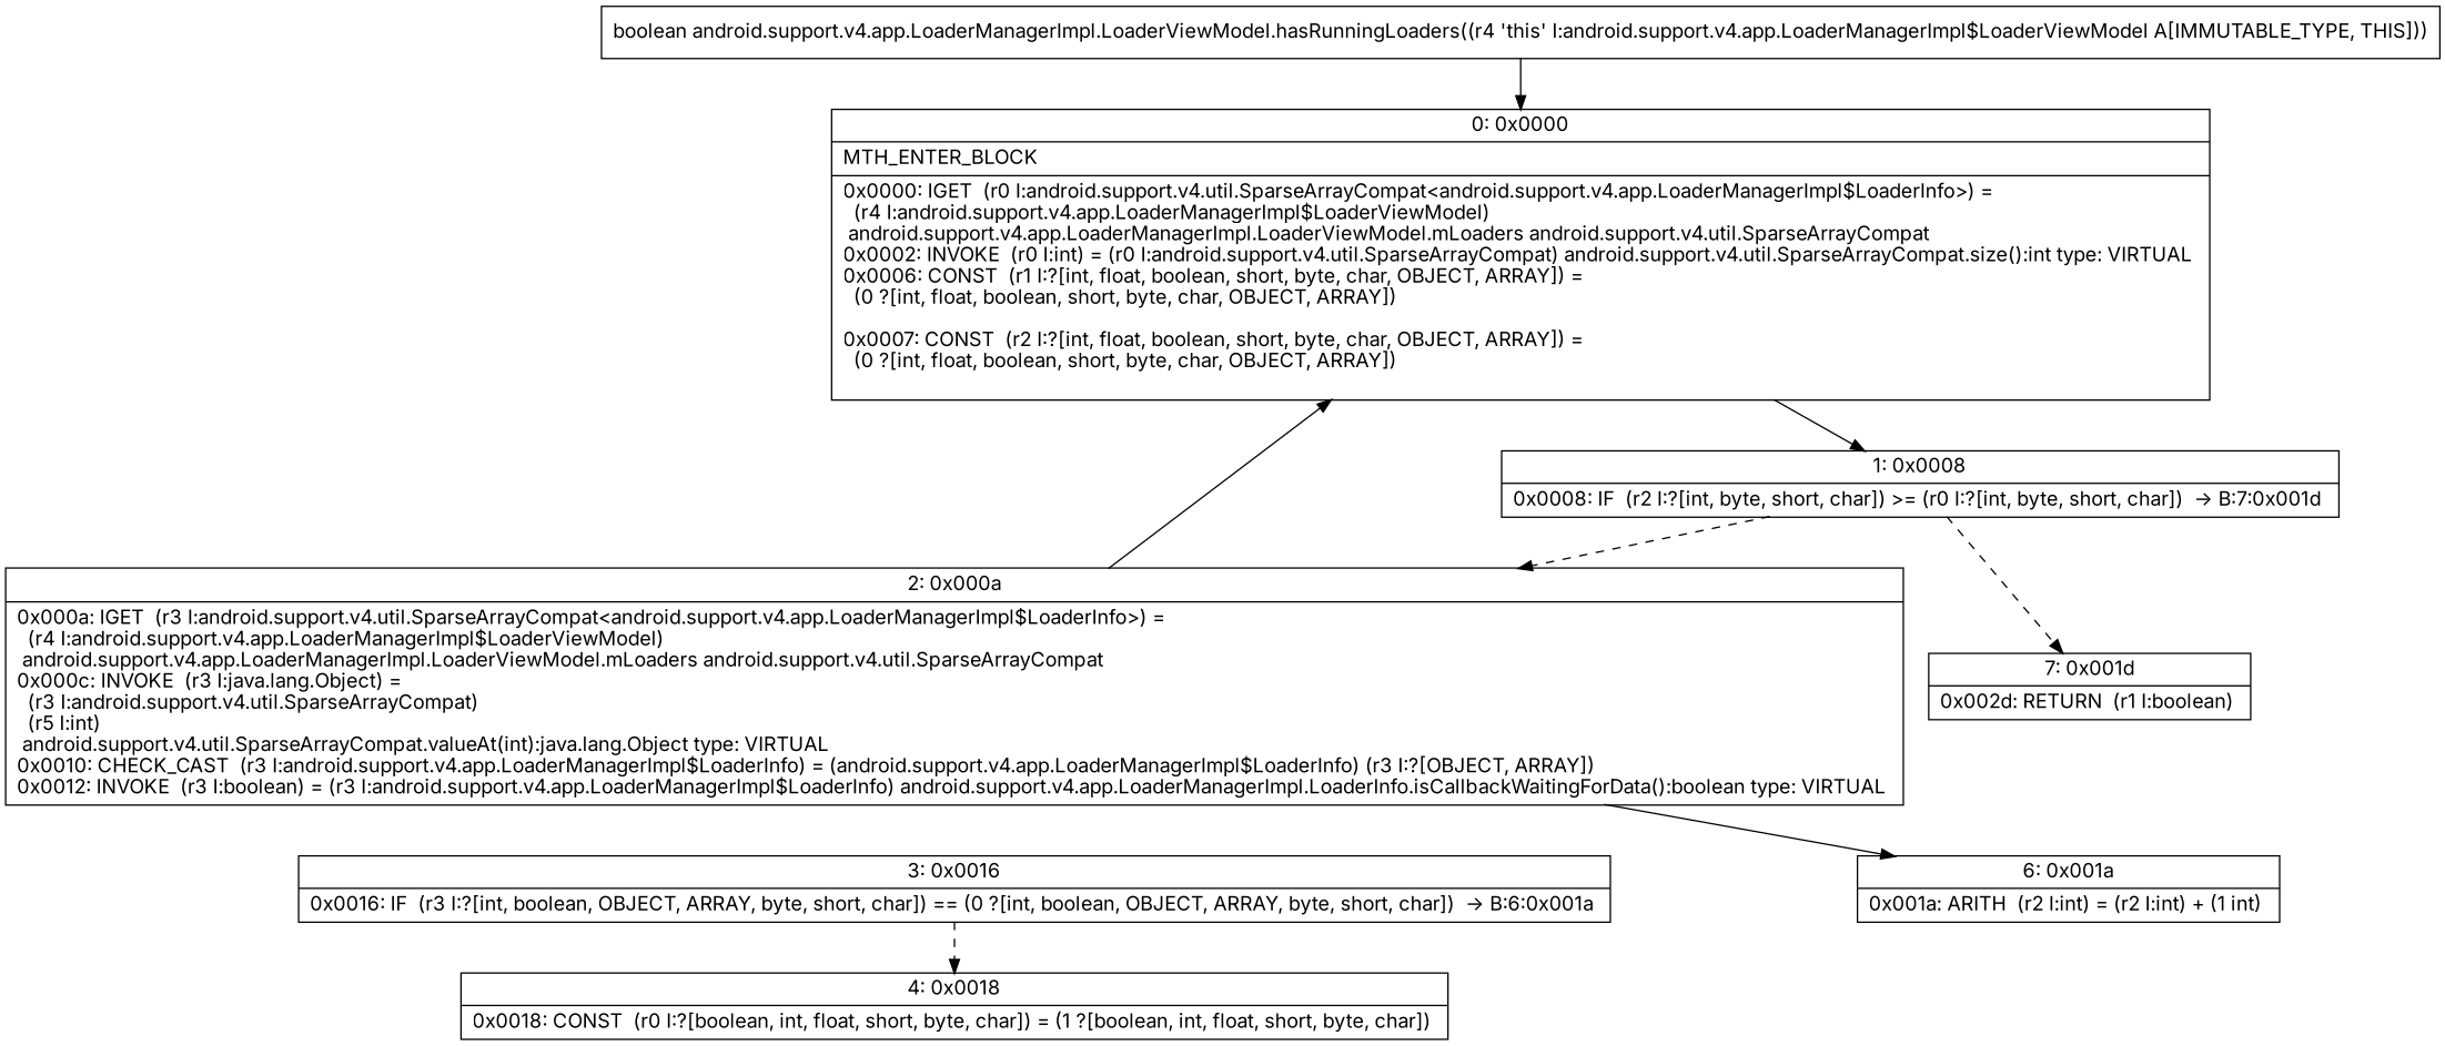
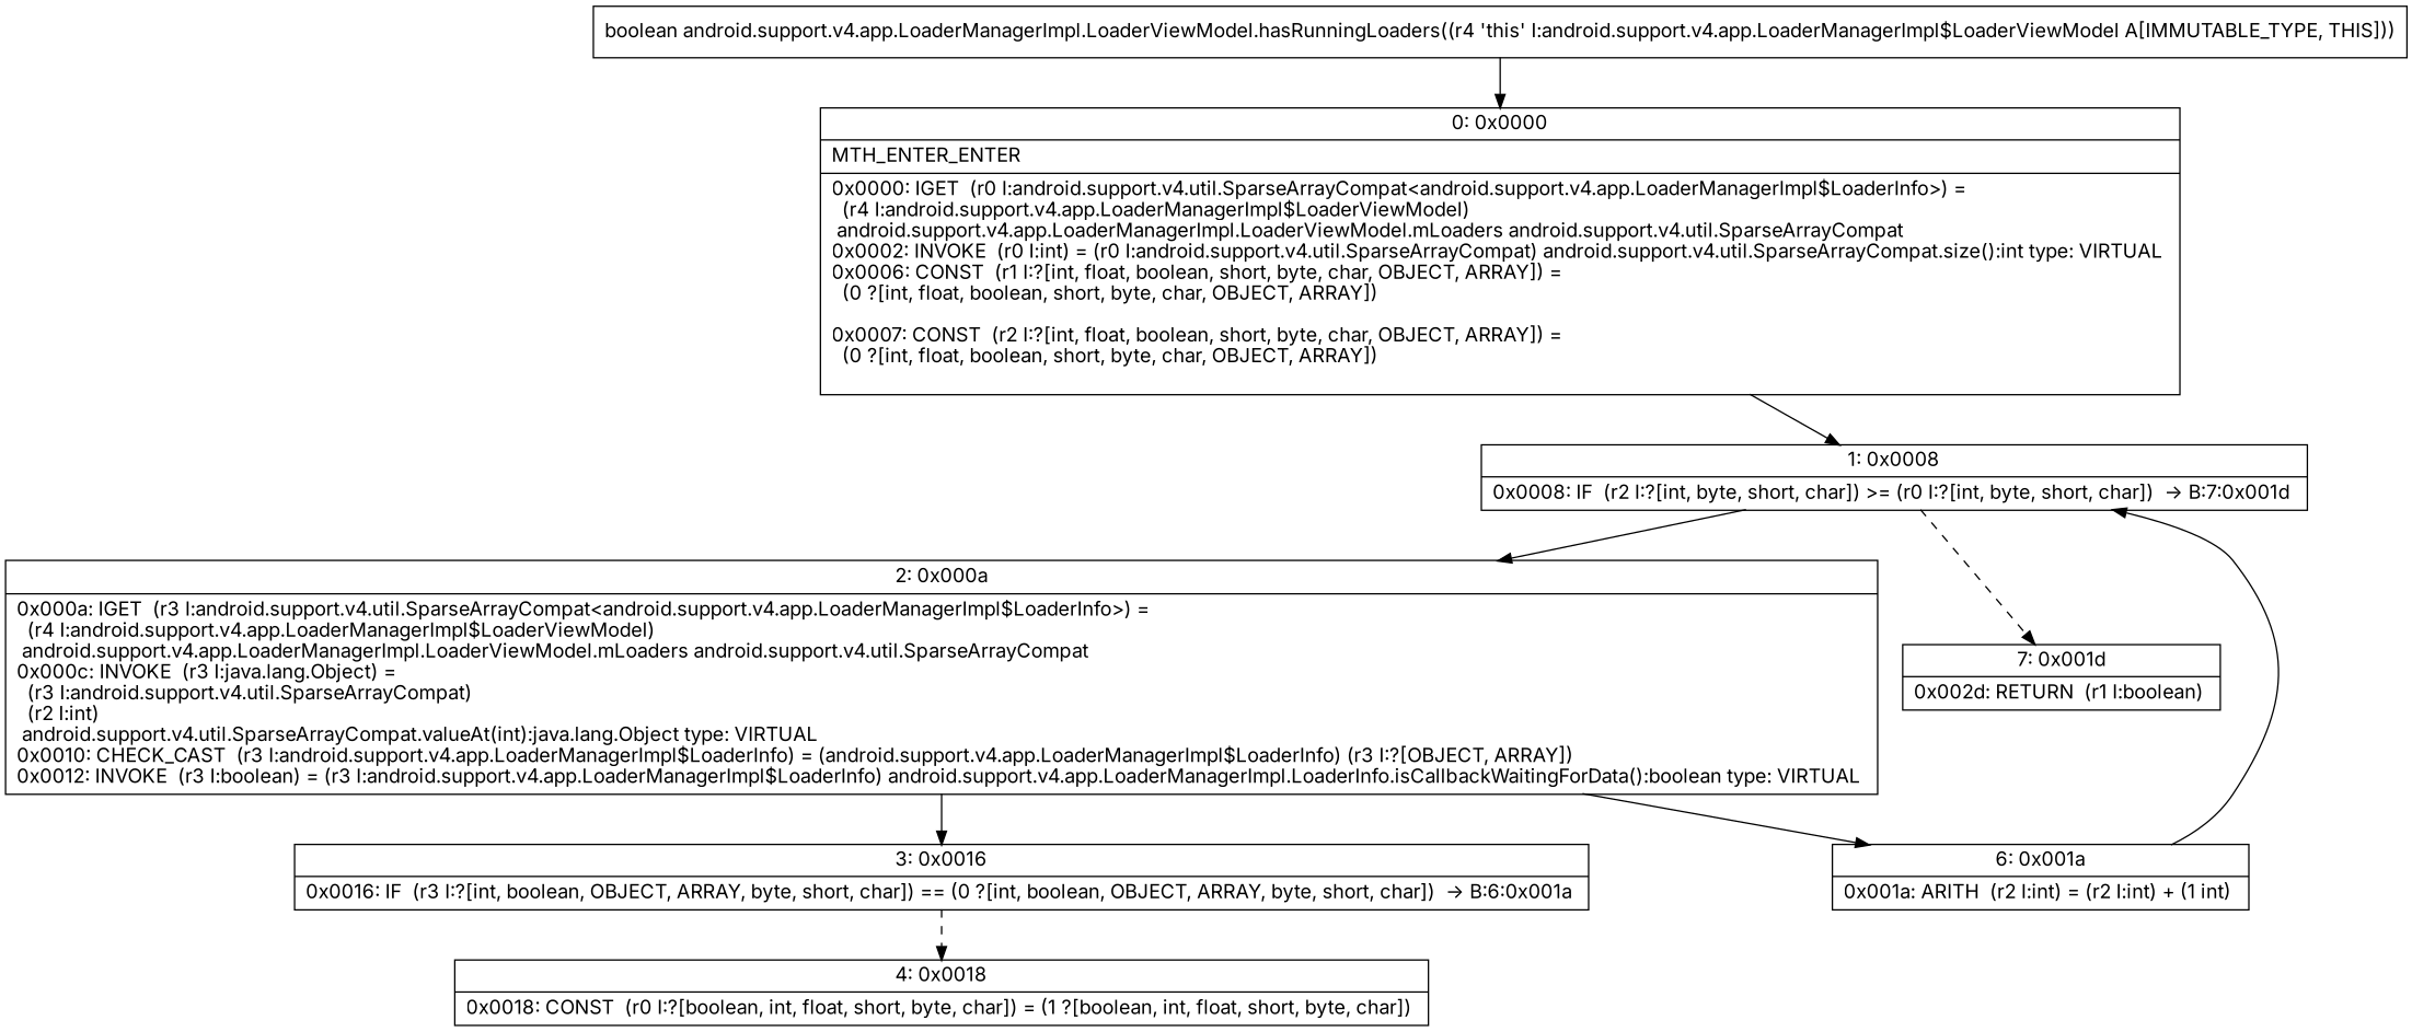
  digraph {
    fontname=Inter
    node [fontname=Inter shape=record]
    edge [fontname=Inter]
-   n1 [label="{0\:\ 0x0000|MTH_ENTER_BLOCK\l|0x0000: IGET  (r0 I:android.support.v4.util.SparseArrayCompat\<android.support.v4.app.LoaderManagerImpl$LoaderInfo\>) = \l  (r4 I:android.support.v4.app.LoaderManagerImpl$LoaderViewModel)\l android.support.v4.app.LoaderManagerImpl.LoaderViewModel.mLoaders android.support.v4.util.SparseArrayCompat \l0x0002: INVOKE  (r0 I:int) = (r0 I:android.support.v4.util.SparseArrayCompat) android.support.v4.util.SparseArrayCompat.size():int type: VIRTUAL \l0x0006: CONST  (r1 I:?[int, float, boolean, short, byte, char, OBJECT, ARRAY]) = \l  (0 ?[int, float, boolean, short, byte, char, OBJECT, ARRAY])\l \l0x0007: CONST  (r2 I:?[int, float, boolean, short, byte, char, OBJECT, ARRAY]) = \l  (0 ?[int, float, boolean, short, byte, char, OBJECT, ARRAY])\l \l}"]
+   n1 [label="{0\:\ 0x0000|MTH_ENTER_ENTER\l|0x0000: IGET  (r0 I:android.support.v4.util.SparseArrayCompat\<android.support.v4.app.LoaderManagerImpl$LoaderInfo\>) = \l  (r4 I:android.support.v4.app.LoaderManagerImpl$LoaderViewModel)\l android.support.v4.app.LoaderManagerImpl.LoaderViewModel.mLoaders android.support.v4.util.SparseArrayCompat \l0x0002: INVOKE  (r0 I:int) = (r0 I:android.support.v4.util.SparseArrayCompat) android.support.v4.util.SparseArrayCompat.size():int type: VIRTUAL \l0x0006: CONST  (r1 I:?[int, float, boolean, short, byte, char, OBJECT, ARRAY]) = \l  (0 ?[int, float, boolean, short, byte, char, OBJECT, ARRAY])\l \l0x0007: CONST  (r2 I:?[int, float, boolean, short, byte, char, OBJECT, ARRAY]) = \l  (0 ?[int, float, boolean, short, byte, char, OBJECT, ARRAY])\l \l}"]
    n2 [label="{1\:\ 0x0008|0x0008: IF  (r2 I:?[int, byte, short, char]) \>= (r0 I:?[int, byte, short, char])  \-\> B:7:0x001d \l}"]
-   n3 [label="{2\:\ 0x000a|0x000a: IGET  (r3 I:android.support.v4.util.SparseArrayCompat\<android.support.v4.app.LoaderManagerImpl$LoaderInfo\>) = \l  (r4 I:android.support.v4.app.LoaderManagerImpl$LoaderViewModel)\l android.support.v4.app.LoaderManagerImpl.LoaderViewModel.mLoaders android.support.v4.util.SparseArrayCompat \l0x000c: INVOKE  (r3 I:java.lang.Object) = \l  (r3 I:android.support.v4.util.SparseArrayCompat)\l  (r5 I:int)\l android.support.v4.util.SparseArrayCompat.valueAt(int):java.lang.Object type: VIRTUAL \l0x0010: CHECK_CAST  (r3 I:android.support.v4.app.LoaderManagerImpl$LoaderInfo) = (android.support.v4.app.LoaderManagerImpl$LoaderInfo) (r3 I:?[OBJECT, ARRAY]) \l0x0012: INVOKE  (r3 I:boolean) = (r3 I:android.support.v4.app.LoaderManagerImpl$LoaderInfo) android.support.v4.app.LoaderManagerImpl.LoaderInfo.isCallbackWaitingForData():boolean type: VIRTUAL \l}"]
+   n3 [label="{2\:\ 0x000a|0x000a: IGET  (r3 I:android.support.v4.util.SparseArrayCompat\<android.support.v4.app.LoaderManagerImpl$LoaderInfo\>) = \l  (r4 I:android.support.v4.app.LoaderManagerImpl$LoaderViewModel)\l android.support.v4.app.LoaderManagerImpl.LoaderViewModel.mLoaders android.support.v4.util.SparseArrayCompat \l0x000c: INVOKE  (r3 I:java.lang.Object) = \l  (r3 I:android.support.v4.util.SparseArrayCompat)\l  (r2 I:int)\l android.support.v4.util.SparseArrayCompat.valueAt(int):java.lang.Object type: VIRTUAL \l0x0010: CHECK_CAST  (r3 I:android.support.v4.app.LoaderManagerImpl$LoaderInfo) = (android.support.v4.app.LoaderManagerImpl$LoaderInfo) (r3 I:?[OBJECT, ARRAY]) \l0x0012: INVOKE  (r3 I:boolean) = (r3 I:android.support.v4.app.LoaderManagerImpl$LoaderInfo) android.support.v4.app.LoaderManagerImpl.LoaderInfo.isCallbackWaitingForData():boolean type: VIRTUAL \l}"]
    n4 [label="{7\:\ 0x001d|0x002d: RETURN  (r1 I:boolean) \l}"]
    n5 [label="{3\:\ 0x0016|0x0016: IF  (r3 I:?[int, boolean, OBJECT, ARRAY, byte, short, char]) == (0 ?[int, boolean, OBJECT, ARRAY, byte, short, char])  \-\> B:6:0x001a \l}"]
    n6 [label="{6\:\ 0x001a|0x001a: ARITH  (r2 I:int) = (r2 I:int) + (1 int) \l}"]
    n7 [label="{4\:\ 0x0018|0x0018: CONST  (r0 I:?[boolean, int, float, short, byte, char]) = (1 ?[boolean, int, float, short, byte, char]) \l}"]
    n8 [label="{boolean android.support.v4.app.LoaderManagerImpl.LoaderViewModel.hasRunningLoaders((r4 'this' I:android.support.v4.app.LoaderManagerImpl$LoaderViewModel A[IMMUTABLE_TYPE, THIS])) }"]
    n1 -> n2
-   n2 -> n3 [style=dashed]
+   n2 -> n3 [style=solid]
    n2 -> n4 [style=dashed]
-   n3 -> n1
+   n3 -> n5
    n3 -> n6
    n5 -> n7 [style=dashed]
+   n6 -> n2
    n8 -> n1
  }
